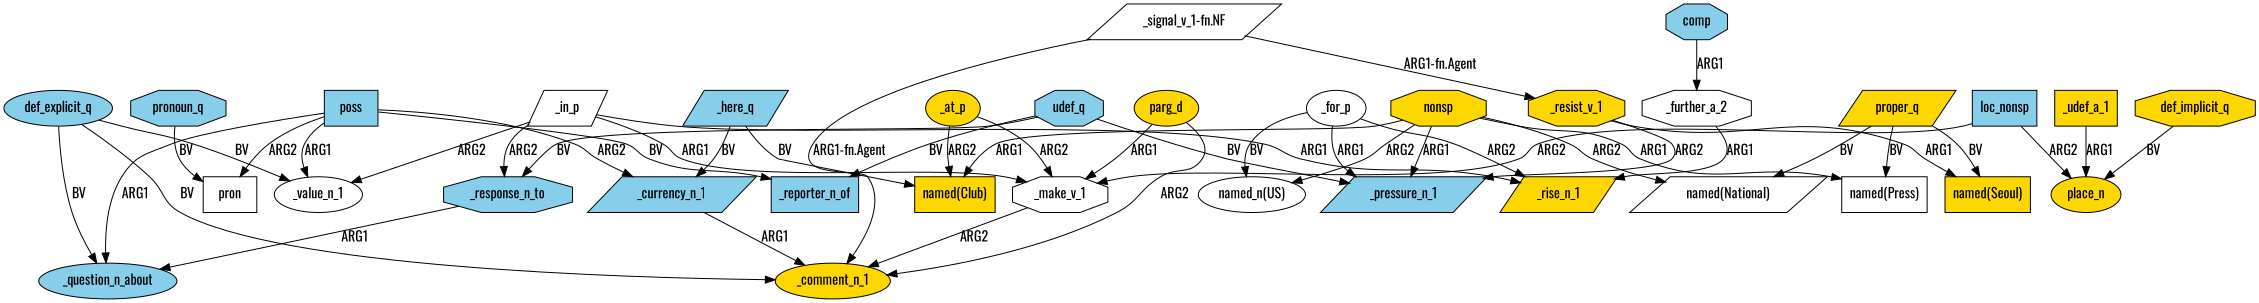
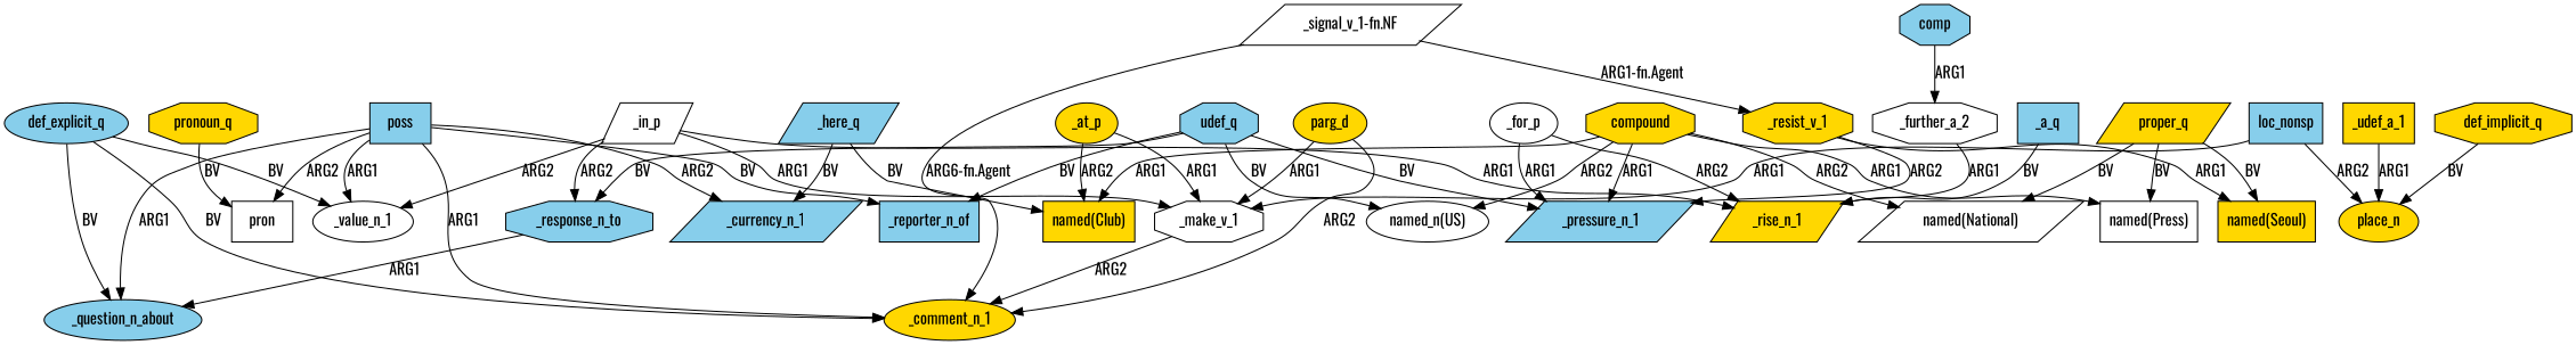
  digraph {
    fontname=Oswald
    node [fillcolor=gold fontname=Oswald shape=box style=filled]
    edge [fontname=Oswald]
    poss [fillcolor=skyblue]
    _comment_n_1 [shape=ellipse]
    _value_n_1 [fillcolor=white shape=ellipse]
    _question_n_about [fillcolor=skyblue shape=ellipse]
    pron [fillcolor=white]
    _reporter_n_of [fillcolor=skyblue]
    _currency_n_1 [fillcolor=skyblue shape=parallelogram]
    _resist_v_1 [shape=octagon]
    "named(Seoul)"
    _pressure_n_1 [fillcolor=skyblue shape=parallelogram]
    udef_q [fillcolor=skyblue shape=octagon]
    "named_n(US)" [fillcolor=white shape=ellipse]
    _response_n_to [fillcolor=skyblue shape=octagon]
    _for_p [fillcolor=white shape=ellipse]
    _rise_n_1 [shape=parallelogram]
    def_explicit_q [fillcolor=skyblue shape=ellipse]
    n17 [label=_udef_a_1]
    place_n [shape=ellipse]
    _at_p [shape=ellipse]
    "named(Club)"
    _make_v_1 [fillcolor=white shape=octagon]
    "_signal_v_1-fn.NF" [fillcolor=white shape=parallelogram]
    proper_q [shape=parallelogram]
    "named(National)" [fillcolor=white shape=parallelogram]
    "named(Press)" [fillcolor=white]
+   _a_q [fillcolor=skyblue]
    _in_p [fillcolor=white shape=parallelogram]
    def_implicit_q [shape=octagon]
-   compound [shape=octagon label=nonsp]
+   compound [shape=octagon]
    n30 [fillcolor=skyblue label=_here_q shape=parallelogram]
    parg_d [shape=ellipse]
-   pronoun_q [fillcolor=skyblue shape=octagon]
+   pronoun_q [shape=octagon]
    n33 [fillcolor=white label=_further_a_2 shape=octagon]
    comp [fillcolor=skyblue shape=octagon]
    loc_nonsp [fillcolor=skyblue]
-   _currency_n_1 -> _comment_n_1 [label=ARG1]
+   poss -> _comment_n_1 [label=ARG1]
    poss -> _value_n_1 [label=ARG1]
    poss -> _question_n_about [label=ARG1]
    poss -> pron [label=ARG2]
    poss -> _reporter_n_of [label=BV]
    poss -> _currency_n_1 [label=ARG2]
    _resist_v_1 -> "named(Seoul)" [label=ARG1]
    _resist_v_1 -> _pressure_n_1 [label=ARG2]
    udef_q -> _reporter_n_of [label=BV]
    udef_q -> _pressure_n_1 [label=BV]
-   _for_p -> "named_n(US)" [label=BV]
+   udef_q -> "named_n(US)" [label=BV]
    udef_q -> _response_n_to [label=BV]
    _response_n_to -> _question_n_about [label=ARG1]
    _for_p -> _pressure_n_1 [label=ARG1]
    _for_p -> _rise_n_1 [label=ARG2]
    def_explicit_q -> _comment_n_1 [label=BV]
    def_explicit_q -> _value_n_1 [label=BV]
    def_explicit_q -> _question_n_about [label=BV]
    n17 -> place_n [label=ARG1]
    _at_p -> "named(Club)" [label=ARG2]
-   _at_p -> _make_v_1 [label=ARG2]
+   _at_p -> _make_v_1 [label=ARG1]
    _make_v_1 -> _comment_n_1 [label=ARG2]
-   "_signal_v_1-fn.NF" -> _comment_n_1 [label="ARG1-fn.Agent"]
+   "_signal_v_1-fn.NF" -> _comment_n_1 [label="ARG6-fn.Agent"]
    "_signal_v_1-fn.NF" -> _resist_v_1 [label="ARG1-fn.Agent"]
    proper_q -> "named(Seoul)" [label=BV]
    proper_q -> "named(National)" [label=BV]
    proper_q -> "named(Press)" [label=BV]
+   _a_q -> _rise_n_1 [label=BV]
    _in_p -> _value_n_1 [label=ARG2]
    _in_p -> _response_n_to [label=ARG2]
    _in_p -> _rise_n_1 [label=ARG1]
    _in_p -> _make_v_1 [label=ARG1]
    def_implicit_q -> place_n [label=BV]
    compound -> _pressure_n_1 [label=ARG1]
    compound -> "named_n(US)" [label=ARG2]
    compound -> "named(Club)" [label=ARG1]
    compound -> "named(National)" [label=ARG2]
    compound -> "named(Press)" [label=ARG1]
    n30 -> _currency_n_1 [label=BV]
    n30 -> "named(Club)" [label=BV]
    parg_d -> _comment_n_1 [label=ARG2]
    parg_d -> _make_v_1 [label=ARG1]
    pronoun_q -> pron [label=BV]
    n33 -> _rise_n_1 [label=ARG1]
    comp -> n33 [label=ARG1]
    loc_nonsp -> place_n [label=ARG2]
-   loc_nonsp -> _make_v_1 [label=ARG2]
+   loc_nonsp -> _make_v_1 [label=ARG1]
  }
